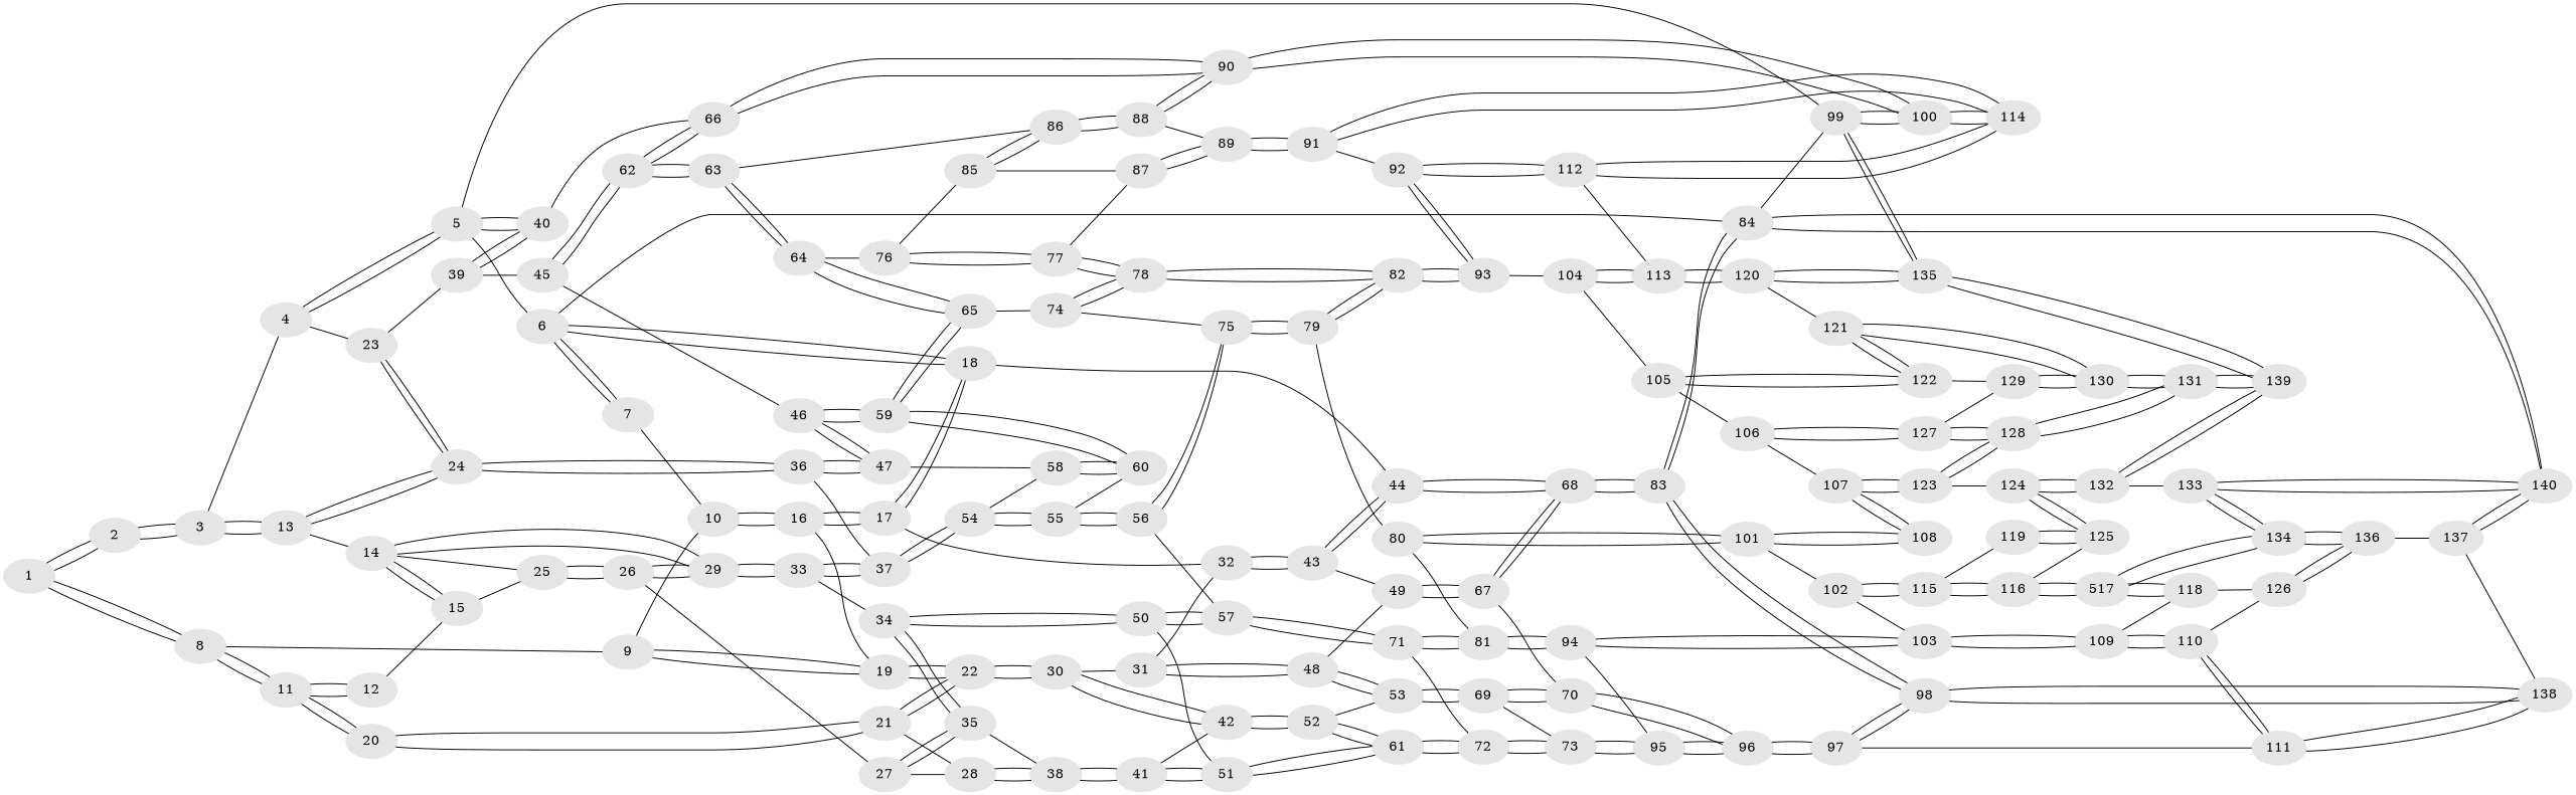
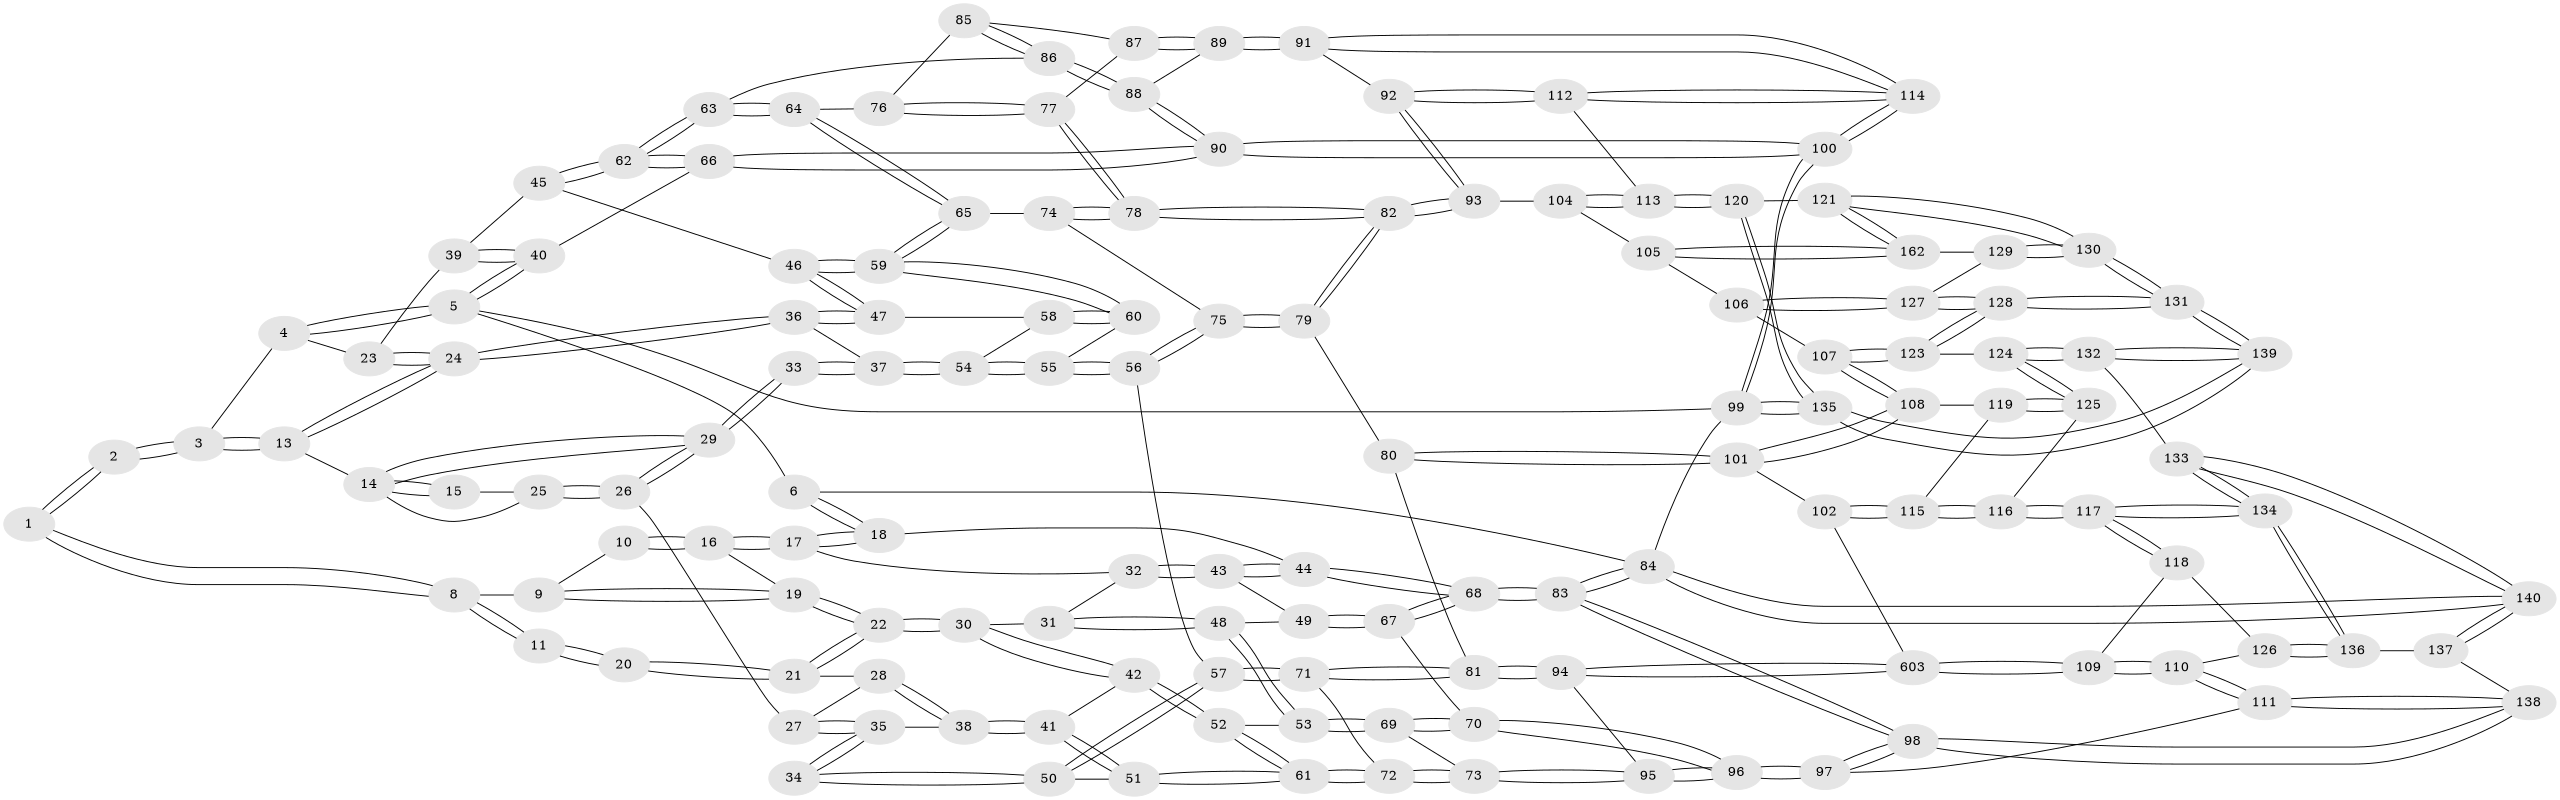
  graph {
    rankdir=LR
    node [color=gray90 style=filled]
    1
    2
    8
    3
    9
    11
    4
    13
    5
    23
    14
    24
    6
    40
    99
    39
-   7
    18
    84
    66
    100
    135
    10
    44
    140
    16
    19
-   12
    20
    22
    17
    15
    21
    25
    29
    36
    33
    26
    32
    43
    68
    30
    28
    38
    31
    42
    45
    37
    47
    27
    35
    41
    34
    48
    52
    49
    53
    50
    54
    51
    57
    58
    55
    46
    62
    90
    61
    67
    83
    59
    63
    60
    65
    69
    70
    71
    72
    73
    56
    75
    79
    81
    74
    64
    86
    76
    88
    77
    85
    78
    96
    98
    95
    97
    94
    82
    80
    87
    89
    93
    101
    102
    108
-   103
+   103 [label=603]
    104
    138
    91
    92
    114
    112
    113
    105
    109
    111
    139
    115
    119
    116
    110
    118
    106
-   122
+   122 [label=162]
    120
    107
    127
    129
    123
    128
    124
    125
    126
    136
    121
-   117 [label=517]
+   117
    134
    130
    131
    132
    133
    137
    1 -- 2
    1 -- 2
    1 -- 8
    1 -- 8
    2 -- 3
    2 -- 3
    8 -- 9
    8 -- 11
    8 -- 11
    3 -- 4
    3 -- 13
    3 -- 13
    9 -- 10
    9 -- 19
    9 -- 19
-   11 -- 12
-   11 -- 12
    11 -- 20
    11 -- 20
    4 -- 5
    4 -- 5
    4 -- 23
    13 -- 14
    13 -- 24
    13 -- 24
    5 -- 6
    5 -- 40
    5 -- 40
    5 -- 99
    23 -- 24
    23 -- 24
    23 -- 39
    14 -- 15
    14 -- 15
    14 -- 25
    14 -- 29
    14 -- 29
    24 -- 36
    24 -- 36
-   6 -- 7
-   6 -- 7
    6 -- 18
    6 -- 18
    6 -- 84
    40 -- 66
    99 -- 100
    99 -- 100
    99 -- 135
    99 -- 135
    39 -- 40
    39 -- 40
    39 -- 45
-   7 -- 10
    18 -- 44
    84 -- 99
    84 -- 140
    84 -- 140
    66 -- 90
    66 -- 90
    100 -- 114
    100 -- 114
    135 -- 139
    135 -- 139
    10 -- 16
    10 -- 16
    44 -- 68
    44 -- 68
    16 -- 19
    16 -- 17
    16 -- 17
    19 -- 22
    19 -- 22
-   12 -- 15
    20 -- 21
    20 -- 21
    22 -- 30
    22 -- 30
    17 -- 18
    17 -- 18
    17 -- 32
    15 -- 25
    21 -- 22
    21 -- 22
    21 -- 28
    25 -- 26
    25 -- 26
    29 -- 33
    29 -- 33
    36 -- 37
    36 -- 47
    36 -- 47
    33 -- 37
    33 -- 37
-   33 -- 34
    26 -- 29
    26 -- 29
    26 -- 27
    32 -- 43
    32 -- 43
    43 -- 44
    43 -- 44
    43 -- 49
    68 -- 83
    68 -- 83
    30 -- 31
    30 -- 42
    30 -- 42
    28 -- 38
    28 -- 38
    38 -- 41
    38 -- 41
    31 -- 32
    31 -- 48
    31 -- 48
    42 -- 52
    42 -- 52
    45 -- 46
    45 -- 62
    45 -- 62
    37 -- 54
    37 -- 54
    47 -- 58
    27 -- 28
    27 -- 35
    27 -- 35
    35 -- 38
    41 -- 42
    41 -- 51
    41 -- 51
    34 -- 35
    34 -- 35
    34 -- 50
    34 -- 50
    48 -- 49
    48 -- 53
    48 -- 53
    52 -- 53
    52 -- 61
    52 -- 61
    49 -- 67
    49 -- 67
    53 -- 69
    53 -- 69
    50 -- 51
    50 -- 57
    50 -- 57
    54 -- 58
    54 -- 55
    54 -- 55
    51 -- 61
    51 -- 61
    57 -- 71
    57 -- 71
    58 -- 60
    58 -- 60
    55 -- 60
    55 -- 56
    55 -- 56
    46 -- 47
    46 -- 47
    46 -- 59
    46 -- 59
    62 -- 66
    62 -- 66
    62 -- 63
    62 -- 63
    90 -- 100
    90 -- 100
    61 -- 72
    61 -- 72
    67 -- 68
    67 -- 68
    67 -- 70
    83 -- 84
    83 -- 84
    83 -- 98
    83 -- 98
    59 -- 60
    59 -- 60
    59 -- 65
    59 -- 65
    63 -- 64
    63 -- 64
    63 -- 86
    65 -- 74
    69 -- 70
    69 -- 70
    69 -- 73
    70 -- 96
    70 -- 96
    71 -- 72
    71 -- 81
    71 -- 81
    72 -- 73
    72 -- 73
    73 -- 95
    73 -- 95
    56 -- 57
    56 -- 75
    56 -- 75
    75 -- 79
    75 -- 79
    79 -- 82
    79 -- 82
    79 -- 80
    81 -- 94
    81 -- 94
    74 -- 75
    74 -- 78
    74 -- 78
    64 -- 65
    64 -- 65
    64 -- 76
    86 -- 88
    86 -- 88
    76 -- 77
    76 -- 77
    76 -- 85
    88 -- 90
    88 -- 90
    88 -- 89
    77 -- 78
    77 -- 78
    77 -- 87
    85 -- 86
    85 -- 86
    85 -- 87
    78 -- 82
    78 -- 82
    96 -- 97
    96 -- 97
    98 -- 138
    98 -- 138
    95 -- 96
    95 -- 96
    97 -- 98
    97 -- 98
    97 -- 111
    94 -- 95
    94 -- 103
    94 -- 103
    82 -- 93
    82 -- 93
    80 -- 81
    80 -- 101
    80 -- 101
    87 -- 89
    87 -- 89
    89 -- 91
    89 -- 91
    93 -- 104
    101 -- 102
    101 -- 108
    101 -- 108
    102 -- 103
    102 -- 115
    102 -- 115
+   108 -- 119
    103 -- 109
    103 -- 109
    104 -- 113
    104 -- 113
    104 -- 105
    91 -- 92
    91 -- 114
    91 -- 114
    92 -- 93
    92 -- 93
    92 -- 112
    92 -- 112
    112 -- 114
    112 -- 114
    112 -- 113
    113 -- 120
    113 -- 120
    105 -- 106
    105 -- 122
    105 -- 122
    109 -- 110
    109 -- 110
    109 -- 118
    111 -- 138
    111 -- 138
    115 -- 119
    115 -- 116
    115 -- 116
    119 -- 125
    119 -- 125
    116 -- 125
    116 -- 117
    116 -- 117
    110 -- 111
    110 -- 111
    110 -- 126
    118 -- 126
    106 -- 107
    106 -- 127
    106 -- 127
    122 -- 129
    120 -- 135
    120 -- 135
    120 -- 121
    107 -- 108
    107 -- 108
    107 -- 123
    107 -- 123
    127 -- 129
    127 -- 128
    127 -- 128
    129 -- 130
    129 -- 130
    123 -- 128
    123 -- 128
    123 -- 124
    128 -- 131
    128 -- 131
    124 -- 125
    124 -- 125
    124 -- 132
    124 -- 132
    126 -- 136
    126 -- 136
    136 -- 137
    121 -- 122
    121 -- 122
    121 -- 130
    121 -- 130
    117 -- 118
    117 -- 118
    117 -- 134
    117 -- 134
    134 -- 136
    134 -- 136
    130 -- 131
    130 -- 131
    131 -- 139
    131 -- 139
    132 -- 139
    132 -- 139
    132 -- 133
    133 -- 140
    133 -- 140
    133 -- 134
    133 -- 134
    137 -- 140
    137 -- 140
    137 -- 138
  }
